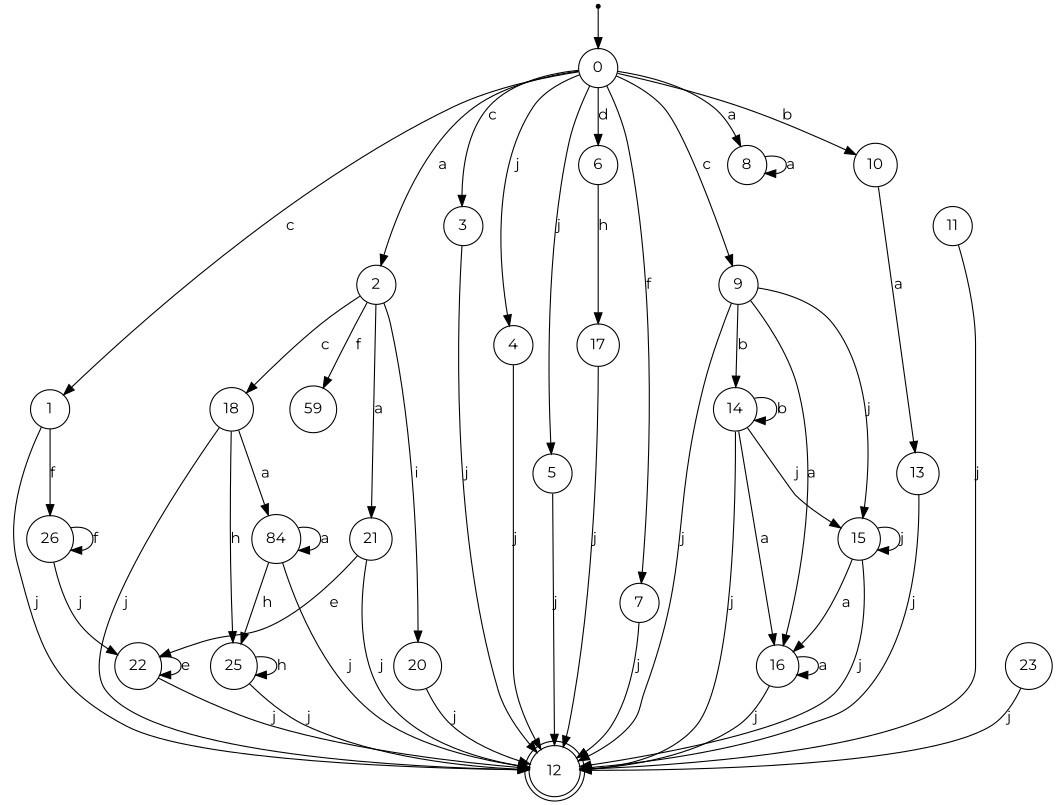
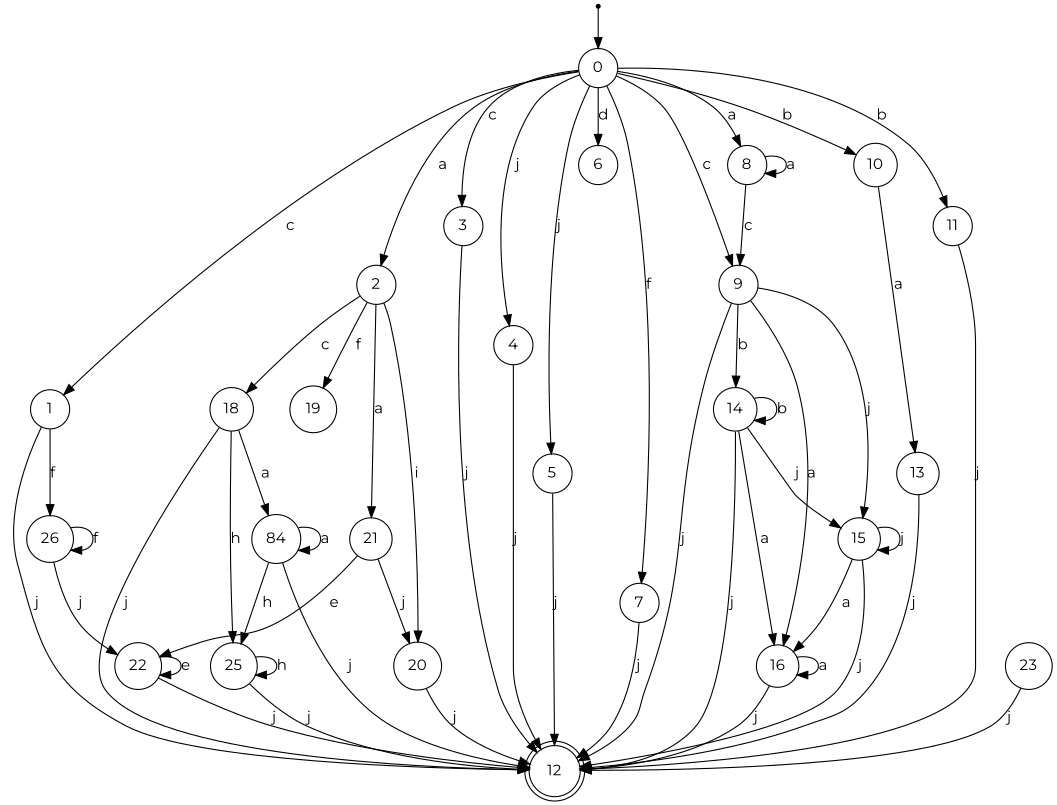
  digraph {
    fontname=Montserrat
    rankdir=TB
    node [fontname=Montserrat shape=circle]
    edge [fontname=Montserrat]
    dummy0 [shape=point]
    0
    1
    2
    3
    4
    5
    6
    7
    8
    9
    10
    11
    12 [shape=doublecircle]
    26
    18
-   19 [label=59]
+   19
    20
    21
-   17
    14
    15
    16
    13
    22
    n26 [label=84]
    25
    23
    dummy0 -> 0
    0 -> 1 [label=c]
    0 -> 2 [label=a]
    0 -> 3 [label=c]
    0 -> 4 [label=j]
    0 -> 5 [label=j]
    0 -> 6 [label=d]
    0 -> 7 [label=f]
    0 -> 8 [label=a]
    0 -> 9 [label=c]
    0 -> 10 [label=b]
+   0 -> 11 [label=b]
    1 -> 12 [label=j]
    1 -> 26 [label=f]
    2 -> 18 [label=c]
    2 -> 19 [label=f]
    2 -> 20 [label=i]
    2 -> 21 [label=a]
    3 -> 12 [label=j]
    4 -> 12 [label=j]
    5 -> 12 [label=j]
-   6 -> 17 [label=h]
    7 -> 12 [label=j]
    8 -> 8 [label=a]
+   8 -> 9 [label=c]
    9 -> 12 [label=j]
    9 -> 14 [label=b]
    9 -> 15 [label=j]
    9 -> 16 [label=a]
    10 -> 13 [label=a]
    11 -> 12 [label=j]
    26 -> 26 [label=f]
    26 -> 22 [label=j]
    18 -> 12 [label=j]
    18 -> n26 [label=a]
    18 -> 25 [label=h]
    20 -> 12 [label=j]
-   21 -> 12 [label=j]
+   21 -> 20 [label=j]
    21 -> 22 [label=e]
-   17 -> 12 [label=j]
    14 -> 12 [label=j]
    14 -> 14 [label=b]
    14 -> 15 [label=j]
    14 -> 16 [label=a]
    15 -> 12 [label=j]
    15 -> 15 [label=j]
    15 -> 16 [label=a]
    16 -> 12 [label=j]
    16 -> 16 [label=a]
    13 -> 12 [label=j]
    22 -> 12 [label=j]
    22 -> 22 [label=e]
    n26 -> 12 [label=j]
    n26 -> n26 [label=a]
    n26 -> 25 [label=h]
    25 -> 12 [label=j]
    25 -> 25 [label=h]
    23 -> 12 [label=j]
  }
